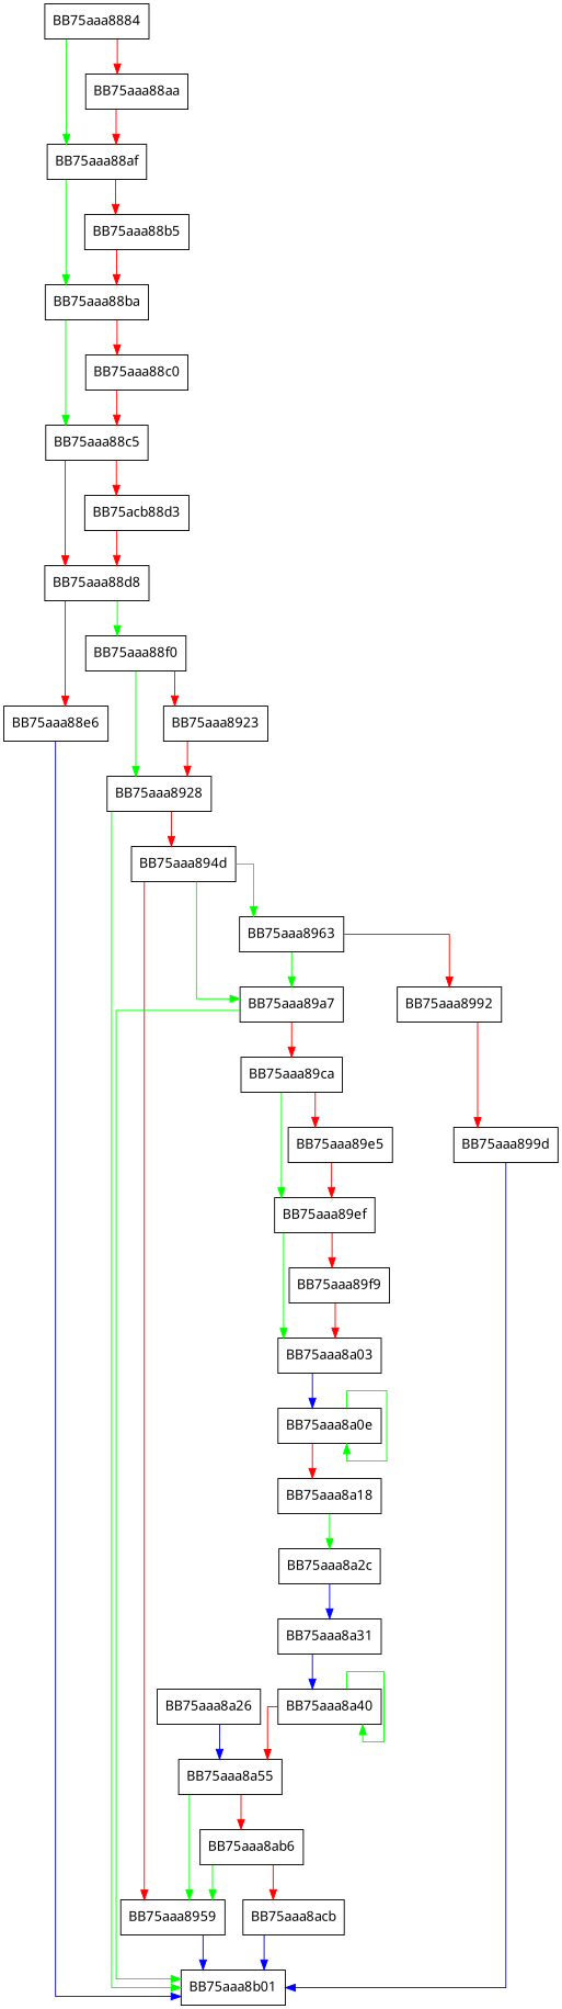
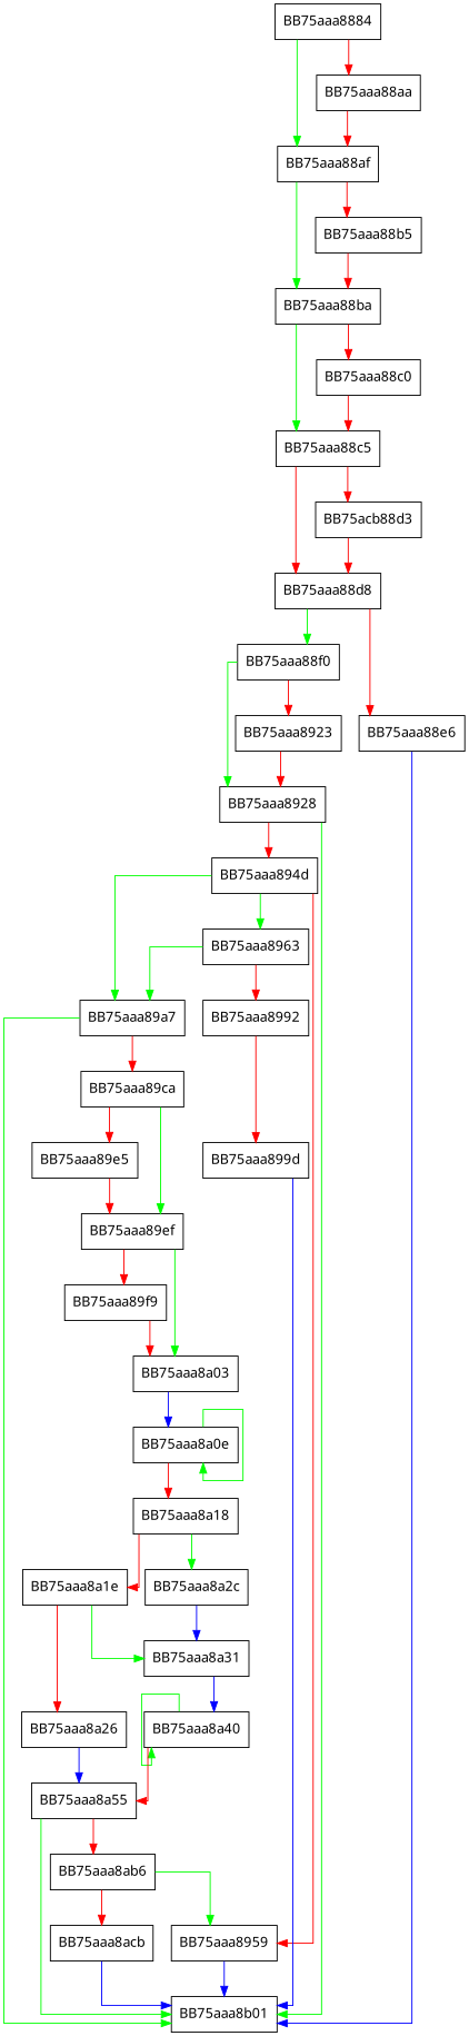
  digraph {
    fontname="Noto Sans"
    splines=ortho
    node [fontname="Noto Sans" shape=box]
    edge [color=red fontname="Noto Sans"]
    BB75aaa8884
    BB75aaa88af
    BB75aaa88aa
    BB75aaa88ba
    BB75aaa88b5
    BB75aaa88c5
    BB75aaa88c0
    BB75aaa88d8
    n9 [label=BB75acb88d3]
    BB75aaa88f0
    BB75aaa88e6
    BB75aaa8928
    BB75aaa8923
    BB75aaa8b01
    BB75aaa894d
    BB75aaa8963
    BB75aaa8959
    BB75aaa89a7
    BB75aaa8992
    BB75aaa89ca
    BB75aaa899d
    BB75aaa89ef
    BB75aaa89e5
    BB75aaa8a03
    BB75aaa89f9
    BB75aaa8a0e
    BB75aaa8a18
    BB75aaa8a2c
+   BB75aaa8a1e
    BB75aaa8a31
    BB75aaa8a26
    BB75aaa8a40
    BB75aaa8a55
    BB75aaa8ab6
    BB75aaa8acb
    BB75aaa8884 -> BB75aaa88af [color=green]
    BB75aaa8884 -> BB75aaa88aa
    BB75aaa88af -> BB75aaa88ba [color=green]
    BB75aaa88af -> BB75aaa88b5
    BB75aaa88aa -> BB75aaa88af
    BB75aaa88ba -> BB75aaa88c5 [color=green]
    BB75aaa88ba -> BB75aaa88c0
    BB75aaa88b5 -> BB75aaa88ba
    BB75aaa88c5 -> BB75aaa88d8
    BB75aaa88c5 -> n9
    BB75aaa88c0 -> BB75aaa88c5
    BB75aaa88d8 -> BB75aaa88f0 [color=green]
    BB75aaa88d8 -> BB75aaa88e6
    n9 -> BB75aaa88d8
    BB75aaa88f0 -> BB75aaa8928 [color=green]
    BB75aaa88f0 -> BB75aaa8923
    BB75aaa88e6 -> BB75aaa8b01 [color=blue]
    BB75aaa8928 -> BB75aaa8b01 [color=green]
    BB75aaa8928 -> BB75aaa894d
    BB75aaa8923 -> BB75aaa8928
    BB75aaa894d -> BB75aaa8963 [color=green]
    BB75aaa894d -> BB75aaa8959
    BB75aaa894d -> BB75aaa89a7 [color=green]
    BB75aaa8963 -> BB75aaa89a7 [color=green]
    BB75aaa8963 -> BB75aaa8992
    BB75aaa8959 -> BB75aaa8b01 [color=blue]
    BB75aaa89a7 -> BB75aaa8b01 [color=green]
    BB75aaa89a7 -> BB75aaa89ca
    BB75aaa8992 -> BB75aaa899d
    BB75aaa89ca -> BB75aaa89ef [color=green]
    BB75aaa89ca -> BB75aaa89e5
    BB75aaa899d -> BB75aaa8b01 [color=blue]
    BB75aaa89ef -> BB75aaa8a03 [color=green]
    BB75aaa89ef -> BB75aaa89f9
    BB75aaa89e5 -> BB75aaa89ef
    BB75aaa8a03 -> BB75aaa8a0e [color=blue]
    BB75aaa89f9 -> BB75aaa8a03
    BB75aaa8a0e -> BB75aaa8a0e [color=green]
    BB75aaa8a0e -> BB75aaa8a18
    BB75aaa8a18 -> BB75aaa8a2c [color=green]
+   BB75aaa8a18 -> BB75aaa8a1e
    BB75aaa8a2c -> BB75aaa8a31 [color=blue]
+   BB75aaa8a1e -> BB75aaa8a31 [color=green]
+   BB75aaa8a1e -> BB75aaa8a26
    BB75aaa8a31 -> BB75aaa8a40 [color=blue]
    BB75aaa8a26 -> BB75aaa8a55 [color=blue]
    BB75aaa8a40 -> BB75aaa8a40 [color=green]
    BB75aaa8a40 -> BB75aaa8a55
-   BB75aaa8a55 -> BB75aaa8959 [color=green]
+   BB75aaa8a55 -> BB75aaa8b01 [color=green]
    BB75aaa8a55 -> BB75aaa8ab6
    BB75aaa8ab6 -> BB75aaa8959 [color=green]
    BB75aaa8ab6 -> BB75aaa8acb
    BB75aaa8acb -> BB75aaa8b01 [color=blue]
  }
